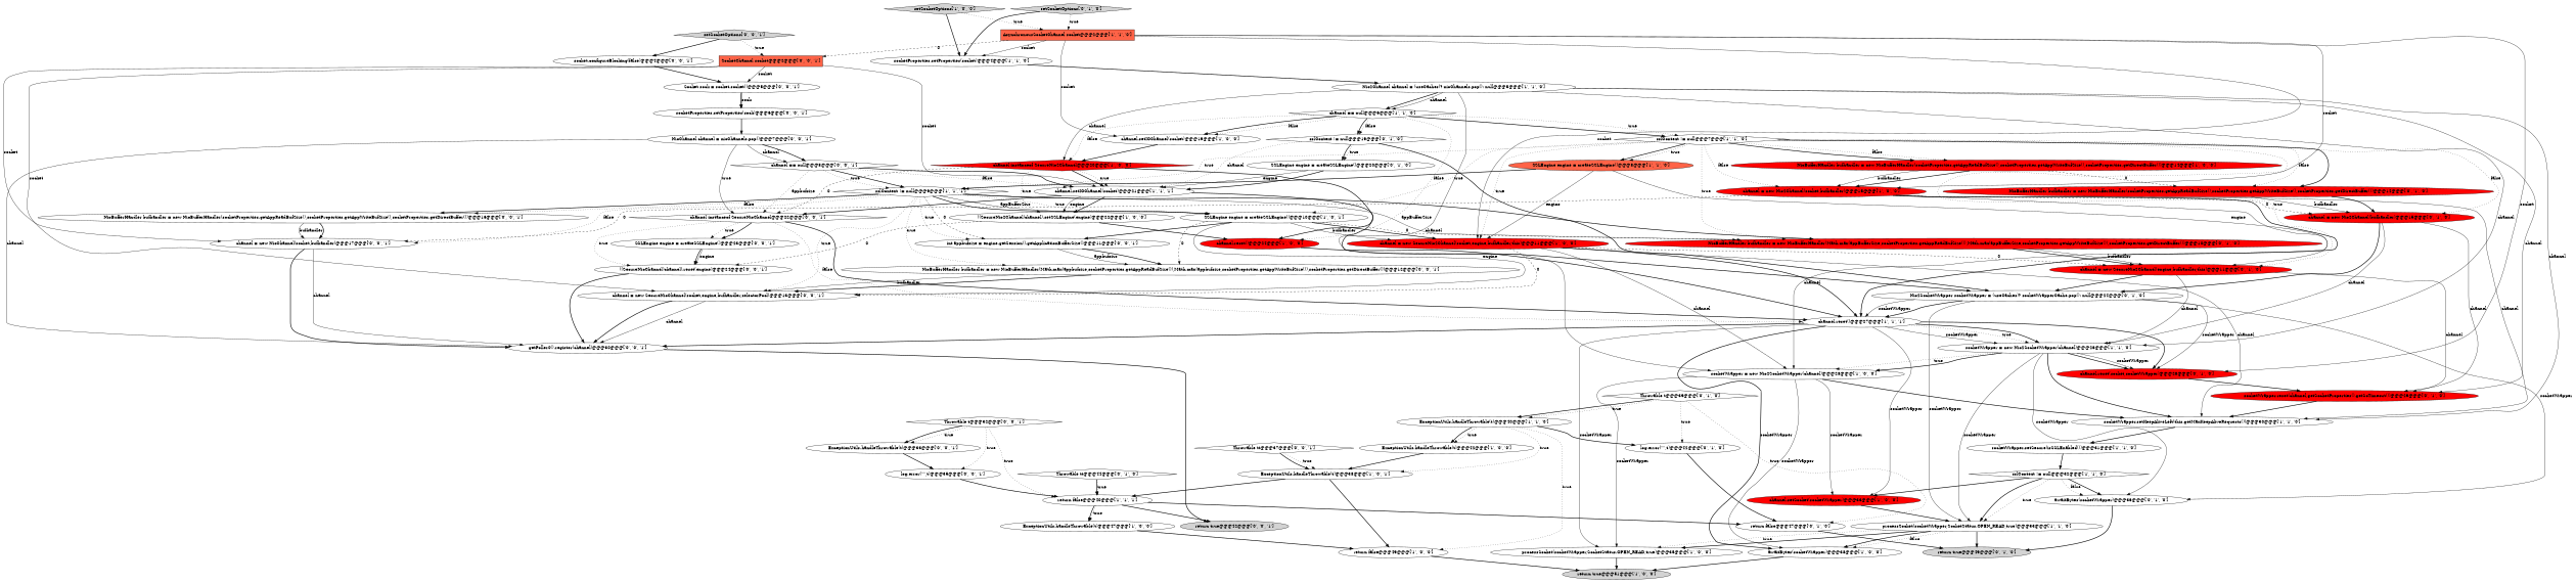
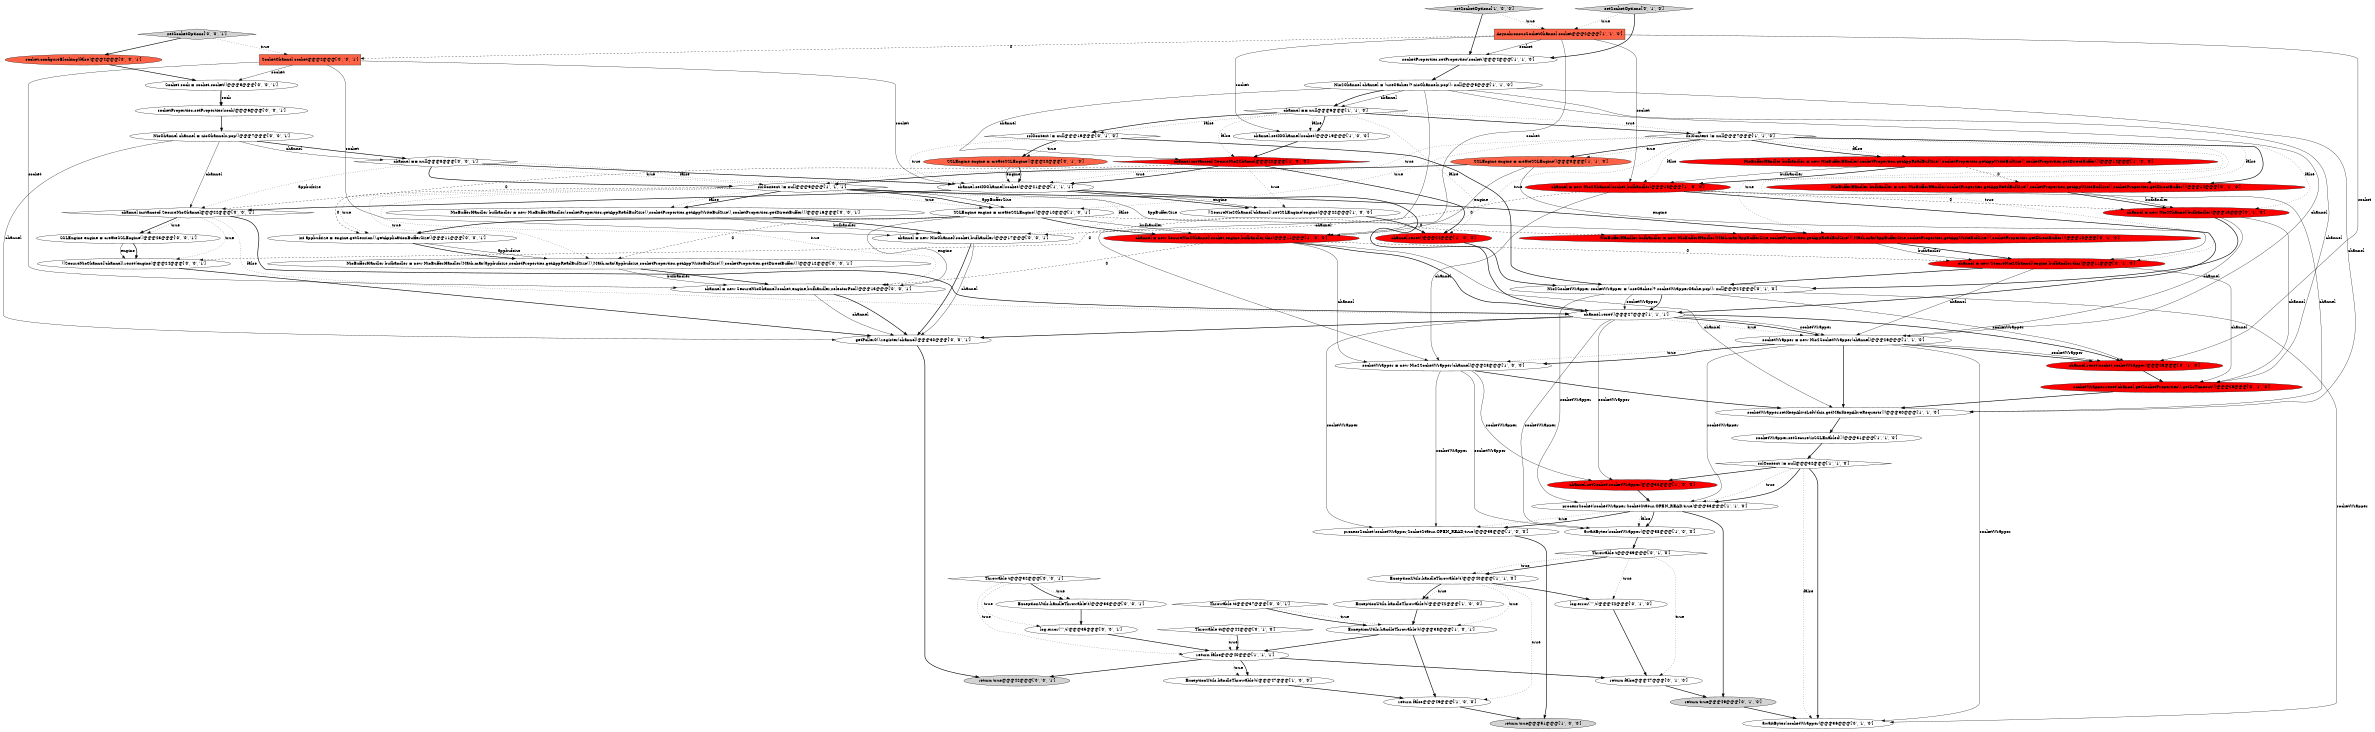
  digraph {
    node [fillcolor=white shape=ellipse style=filled]
    edge [style=bold]
    n1 [label="log.error(\"\",t)@@@42@@@['0', '1', '0']"]
    n2 [label="return false@@@47@@@['0', '1', '0']"]
    n3 [fillcolor=lightgray label="return true@@@49@@@['0', '1', '0']"]
    n4 [label="Throwable t@@@39@@@['0', '1', '0']" shape=diamond]
    n5 [label="ExceptionUtils.handleThrowable(t)@@@40@@@['1', '1', '0']"]
    n6 [label="ExceptionUtils.handleThrowable(t)@@@42@@@['1', '0', '0']"]
    n7 [label="ExceptionUtils.handleThrowable(t)@@@38@@@['1', '0', '1']"]
    n8 [label="return false@@@49@@@['1', '0', '0']"]
    n9 [label="processSocket(socketWrapper,SocketStatus.OPEN_READ,true)@@@33@@@['1', '1', '0']"]
    n10 [label="processSocket(socketWrapper,SocketStatus.OPEN_READ,true)@@@35@@@['1', '0', '0']"]
    n11 [label="awaitBytes(socketWrapper)@@@38@@@['1', '0', '0']"]
    n12 [fillcolor=lightgray label="return true@@@51@@@['1', '0', '0']"]
    n13 [label="return false@@@40@@@['1', '1', '1']"]
    n14 [fillcolor=lightgray label="return true@@@42@@@['0', '0', '1']"]
    n15 [label="channel == null@@@8@@@['0', '0', '1']" shape=diamond]
    n16 [label="channel.setIOChannel(socket)@@@21@@@['1', '1', '1']"]
    n17 [label="channel instanceof SecureNioChannel@@@22@@@['0', '0', '1']" shape=diamond]
    n18 [label="sslContext != null@@@9@@@['1', '1', '1']" shape=diamond]
    n19 [label="((SecureNio2Channel)channel).setSSLEngine(engine)@@@22@@@['1', '0', '0']"]
    n20 [label="Nio2SocketWrapper socketWrapper = (useCaches)? socketWrapperCache.pop(): null@@@24@@@['0', '1', '0']"]
    n21 [label="((SecureNioChannel)channel).reset(engine)@@@24@@@['0', '0', '1']"]
    n22 [label="SSLEngine engine = createSSLEngine()@@@23@@@['0', '0', '1']"]
    n23 [label="channel.reset()@@@27@@@['1', '1', '1']"]
    n24 [label="channel = new SecureNioChannel(socket,engine,bufhandler,selectorPool)@@@13@@@['0', '0', '1']"]
    n25 [label="NioBufferHandler bufhandler = new NioBufferHandler(socketProperties.getAppReadBufSize(),socketProperties.getAppWriteBufSize(),socketProperties.getDirectBuffer())@@@16@@@['0', '0', '1']"]
    n26 [label="channel = new NioChannel(socket,bufhandler)@@@17@@@['0', '0', '1']"]
    n27 [label="SSLEngine engine = createSSLEngine()@@@10@@@['1', '0', '1']"]
    n28 [fillcolor=red label="NioBufferHandler bufhandler = new NioBufferHandler(Math.max(appBufferSize,socketProperties.getAppReadBufSize()),Math.max(appBufferSize,socketProperties.getAppWriteBufSize()),socketProperties.getDirectBuffer())@@@10@@@['0', '1', '0']"]
    n29 [label="int appbufsize = engine.getSession().getApplicationBufferSize()@@@11@@@['0', '0', '1']"]
    n30 [label="NioBufferHandler bufhandler = new NioBufferHandler(Math.max(appbufsize,socketProperties.getAppReadBufSize()),Math.max(appbufsize,socketProperties.getAppWriteBufSize()),socketProperties.getDirectBuffer())@@@12@@@['0', '0', '1']"]
    n31 [fillcolor=red label="channel.reset()@@@24@@@['1', '0', '0']"]
    n32 [label="getPoller0().register(channel)@@@30@@@['0', '0', '1']"]
    n33 [fillcolor=tomato label="AsynchronousSocketChannel socket@@@2@@@['1', '1', '0']" shape=box]
    n34 [fillcolor=red label="channel = new SecureNio2Channel(socket,engine,bufhandler,this)@@@11@@@['1', '0', '0']"]
    n35 [fillcolor=red label="channel = new Nio2Channel(socket,bufhandler)@@@15@@@['1', '0', '0']"]
    n36 [label="socketProperties.setProperties(socket)@@@4@@@['1', '1', '0']"]
    n37 [fillcolor=red label="channel.reset(socket,socketWrapper)@@@28@@@['0', '1', '0']"]
    n38 [fillcolor=tomato label="SocketChannel socket@@@2@@@['0', '0', '1']" shape=box]
    n39 [label="channel.setIOChannel(socket)@@@19@@@['1', '0', '0']"]
    n40 [fillcolor=red label="channel = new SecureNio2Channel(engine,bufhandler,this)@@@11@@@['0', '1', '0']"]
    n41 [label="socketWrapper = new Nio2SocketWrapper(channel)@@@28@@@['1', '0', '0']"]
    n42 [label="socketWrapper.setKeepAliveLeft(this.getMaxKeepAliveRequests())@@@30@@@['1', '1', '0']"]
    n43 [fillcolor=red label="channel = new Nio2Channel(bufhandler)@@@15@@@['0', '1', '0']"]
    n44 [label="Nio2Channel channel = (useCaches)? nioChannels.pop(): null@@@5@@@['1', '1', '0']"]
    n45 [fillcolor=red label="socketWrapper.reset(channel,getSocketProperties().getSoTimeout())@@@29@@@['0', '1', '0']"]
    n46 [label="Socket sock = socket.socket()@@@5@@@['0', '0', '1']"]
    n47 [fillcolor=red label="channel instanceof SecureNio2Channel@@@20@@@['1', '0', '0']" shape=diamond]
    n48 [label="sslContext != null@@@7@@@['1', '1', '0']" shape=diamond]
    n49 [fillcolor=tomato label="SSLEngine engine = createSSLEngine()@@@8@@@['1', '1', '0']"]
    n50 [fillcolor=red label="NioBufferHandler bufhandler = new NioBufferHandler(socketProperties.getAppReadBufSize(),socketProperties.getAppWriteBufSize(),socketProperties.getDirectBuffer())@@@14@@@['1', '0', '0']"]
    n51 [fillcolor=red label="NioBufferHandler bufhandler = new NioBufferHandler(socketProperties.getAppReadBufSize(),socketProperties.getAppWriteBufSize(),socketProperties.getDirectBuffer())@@@14@@@['0', '1', '0']"]
    n52 [label="socketWrapper = new Nio2SocketWrapper(channel)@@@26@@@['1', '1', '0']"]
    n53 [label="ExceptionUtils.handleThrowable(t)@@@47@@@['1', '0', '0']"]
    n54 [label="ExceptionUtils.handleThrowable(t)@@@33@@@['0', '0', '1']"]
    n55 [label="log.error(\"\",t)@@@35@@@['0', '0', '1']"]
    n56 [label="socketProperties.setProperties(sock)@@@6@@@['0', '0', '1']"]
    n57 [label="NioChannel channel = nioChannels.pop()@@@7@@@['0', '0', '1']"]
    n58 [fillcolor=red label="channel.setSocket(socketWrapper)@@@33@@@['1', '0', '0']"]
    n59 [label="socketWrapper.setSecure(isSSLEnabled())@@@31@@@['1', '1', '0']"]
    n60 [label="awaitBytes(socketWrapper)@@@36@@@['0', '1', '0']"]
-   n61 [label="socket.configureBlocking(false)@@@4@@@['0', '0', '1']"]
+   n61 [fillcolor=tomato label="socket.configureBlocking(false)@@@4@@@['0', '0', '1']"]
    n62 [fillcolor=lightgray label="setSocketOptions['1', '0', '0']" shape=diamond]
    n63 [label="Throwable tt@@@44@@@['0', '1', '0']" shape=diamond]
    n64 [label="Throwable tt@@@37@@@['0', '0', '1']" shape=diamond]
    n65 [label="sslContext != null@@@32@@@['1', '1', '0']" shape=diamond]
    n66 [label="channel == null@@@6@@@['1', '1', '0']" shape=diamond]
    n67 [label="Throwable t@@@32@@@['0', '0', '1']" shape=diamond]
    n68 [label="sslContext != null@@@19@@@['0', '1', '0']" shape=diamond]
-   n69 [label="SSLEngine engine = createSSLEngine()@@@20@@@['0', '1', '0']"]
+   n69 [fillcolor=tomato label="SSLEngine engine = createSSLEngine()@@@20@@@['0', '1', '0']"]
    n70 [fillcolor=lightgray label="setSocketOptions['0', '1', '0']" shape=diamond]
    n71 [fillcolor=lightgray label="setSocketOptions['0', '0', '1']" shape=diamond]
    n1 -> n2
    n2 -> n3
    n4 -> n1 [label=true style=dotted]
    n4 -> n2 [label=true style=dotted]
    n4 -> n5
    n4 -> n5 [label=true style=dotted]
    n5 -> n1
    n5 -> n6 [label=true style=dotted]
    n5 -> n6
    n5 -> n7 [label=true style=dotted]
    n5 -> n8 [label=true style=dotted]
    n6 -> n7
    n7 -> n8
    n7 -> n13
    n8 -> n12
    n9 -> n3
    n9 -> n10 [label=true style=dotted]
    n9 -> n10
    n9 -> n11 [label=false style=dotted]
    n9 -> n11
    n10 -> n12
-   n11 -> n12
+   n11 -> n4
    n13 -> n2
    n13 -> n14
    n13 -> n53
    n13 -> n53 [label=true style=dotted]
    n15 -> n16
    n15 -> n16 [label=false style=dotted]
    n15 -> n17 [label=appbufsize style=dotted]
    n15 -> n18
    n15 -> n18 [label=true style=dotted]
    n16 -> n17
    n16 -> n19
    n16 -> n19 [label=engine style=solid]
    n16 -> n20
    n17 -> n21 [label=true style=dotted]
    n17 -> n22
    n17 -> n22 [label=true style=dotted]
    n17 -> n23
    n17 -> n23 [label=false style=dotted]
    n18 -> n24 [label=true style=dotted]
    n18 -> n25
    n18 -> n25 [label=false style=dotted]
    n18 -> n26 [label=false style=dotted]
    n18 -> n27 [label=appBufferSize style=solid]
    n18 -> n27 [label=true style=dotted]
    n18 -> n27
    n18 -> n28
    n18 -> n28 [label=appBufferSize style=solid]
    n18 -> n29 [label=true style=dotted]
    n18 -> n29 [label=0 style=dashed]
    n18 -> n30 [label=true style=dotted]
    n19 -> n21 [label=0 style=dashed]
    n19 -> n31
    n20 -> n9 [label=socketWrapper style=solid]
    n20 -> n23 [label=socketWrapper style=solid]
    n20 -> n23
    n20 -> n37 [label=socketWrapper style=solid]
    n20 -> n60 [label=socketWrapper style=solid]
    n21 -> n32
    n22 -> n21
    n22 -> n21 [label=engine style=solid]
    n23 -> n10 [label=socketWrapper style=solid]
-   n23 -> n11 [label=socketWrapper]
+   n23 -> n11 [label=socketWrapper style=solid]
    n23 -> n32
    n23 -> n37
    n23 -> n52 [label=true style=dotted]
    n23 -> n52
    n23 -> n52 [label=socketWrapper style=solid]
    n23 -> n58 [label=socketWrapper style=solid]
    n24 -> n32
    n24 -> n32 [label=channel style=solid]
    n25 -> n26 [label=bufhandler style=solid]
    n25 -> n26
    n26 -> n32
    n26 -> n32 [label=channel style=solid]
    n27 -> n24 [label=engine style=solid]
    n27 -> n28 [label=0 style=dashed]
    n27 -> n29
    n27 -> n30 [label=0 style=dashed]
    n27 -> n34
    n27 -> n34 [label=bufhandler style=solid]
    n28 -> n40
    n28 -> n40 [label=bufhandler style=solid]
    n29 -> n30 [label=appbufsize style=solid]
    n29 -> n30
    n30 -> n24
    n30 -> n24 [label=bufhandler style=solid]
    n31 -> n23
    n32 -> n14
    n33 -> n34 [label=socket style=solid]
    n33 -> n35 [label=socket style=solid]
    n33 -> n36 [label=socket style=solid]
    n33 -> n37 [label=socket style=solid]
    n33 -> n38 [label=0 style=dashed]
    n33 -> n39 [label=socket style=solid]
    n34 -> n23
    n34 -> n24 [label=0 style=dashed]
    n34 -> n40 [label=0 style=dashed]
    n34 -> n41 [label=channel style=solid]
    n34 -> n42 [label=channel style=solid]
    n35 -> n23
    n35 -> n26 [label=0 style=dashed]
    n35 -> n41 [label=channel style=solid]
    n35 -> n42 [label=channel style=solid]
    n35 -> n43 [label=0 style=dashed]
    n36 -> n44
    n37 -> n45
    n38 -> n16 [label=socket style=solid]
    n38 -> n24 [label=socket style=solid]
    n38 -> n26 [label=socket style=solid]
    n38 -> n46 [label=socket style=solid]
    n39 -> n47
    n40 -> n20
    n40 -> n45 [label=channel style=solid]
    n40 -> n52 [label=channel style=solid]
    n41 -> n10 [label=socketWrapper style=solid]
    n41 -> n11 [label=socketWrapper style=solid]
    n41 -> n42
    n41 -> n58 [label=socketWrapper style=solid]
    n42 -> n59
    n43 -> n20
    n43 -> n45 [label=channel style=solid]
    n43 -> n52 [label=channel style=solid]
    n44 -> n41 [label=channel style=solid]
    n44 -> n42 [label=channel style=solid]
    n44 -> n45 [label=channel style=solid]
    n44 -> n47 [label=channel style=solid]
    n44 -> n52 [label=channel style=solid]
    n44 -> n66
    n44 -> n66 [label=channel style=solid]
    n45 -> n42
    n46 -> n56 [label=sock style=solid]
    n46 -> n56
    n47 -> n16
    n47 -> n16 [label=true style=dotted]
    n47 -> n17 [label=0 style=dashed]
    n47 -> n19 [label=true style=dotted]
    n47 -> n31
    n48 -> n18 [label=true style=dotted]
    n48 -> n27 [label=true style=dotted]
    n48 -> n28 [label=true style=dotted]
    n48 -> n34 [label=true style=dotted]
    n48 -> n35 [label=false style=dotted]
    n48 -> n40 [label=true style=dotted]
    n48 -> n43 [label=false style=dotted]
    n48 -> n49
    n48 -> n49 [label=true style=dotted]
    n48 -> n50 [label=false style=dotted]
    n48 -> n50
    n48 -> n51
    n48 -> n51 [label=false style=dotted]
    n49 -> n18
    n49 -> n34 [label=engine style=solid]
    n49 -> n40 [label=engine style=solid]
    n50 -> n35
    n50 -> n35 [label=bufhandler style=solid]
    n50 -> n51 [label=0 style=dashed]
    n51 -> n43
    n51 -> n43 [label=bufhandler style=solid]
    n52 -> n9 [label=socketWrapper style=solid]
    n52 -> n37
    n52 -> n37 [label=socketWrapper style=solid]
    n52 -> n41 [label=true style=dotted]
    n52 -> n41
    n52 -> n42
    n52 -> n60 [label=socketWrapper style=solid]
    n53 -> n8
    n54 -> n55
    n55 -> n13
    n56 -> n57
    n57 -> n15
    n57 -> n15 [label=channel style=solid]
-   n57 -> n17 [label=true style=solid]
+   n57 -> n17 [label=channel style=solid]
    n57 -> n32 [label=channel style=solid]
    n58 -> n9
    n59 -> n65
-   n60 -> n3
+   n3 -> n60
    n61 -> n46
    n62 -> n33 [label=true style=dotted]
    n62 -> n36
    n63 -> n13 [label=true style=dotted]
    n63 -> n13
    n64 -> n7 [label=true style=dotted]
    n64 -> n7
    n65 -> n9 [label=true style=dotted]
    n65 -> n9
    n65 -> n58
    n65 -> n60
    n65 -> n60 [label=false style=dotted]
    n66 -> n31 [label=false style=dotted]
    n66 -> n39 [label=false style=dotted]
    n66 -> n39
    n66 -> n47 [label=false style=dotted]
    n66 -> n48 [label=true style=dotted]
    n66 -> n48
    n66 -> n68 [label=false style=dotted]
    n66 -> n68
    n67 -> n13 [label=true style=dotted]
    n67 -> n54 [label=true style=dotted]
    n67 -> n54
    n67 -> n55 [label=true style=dotted]
-   n68 -> n16 [label=channel style=dotted]
+   n68 -> n16 [label=true style=dotted]
    n68 -> n20
    n68 -> n69 [label=true style=dotted]
    n68 -> n69
    n69 -> n16 [label=engine style=solid]
    n69 -> n16
    n70 -> n33 [label=true style=dotted]
    n70 -> n36
    n71 -> n38 [label=true style=dotted]
    n71 -> n61
  }
